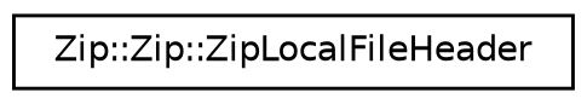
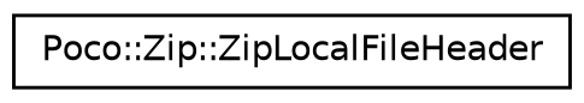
  digraph {
    rankdir=LR
-   n1 [color=black fillcolor=white fontname=Helvetica fontsize=10 height=0.2 label="Zip::Zip::ZipLocalFileHeader" shape=record style=filled width=0.4]
+   n1 [color=black fillcolor=white fontname=Helvetica fontsize=10 height=0.2 label="Poco::Zip::ZipLocalFileHeader" shape=record style=filled width=0.4]
  }
